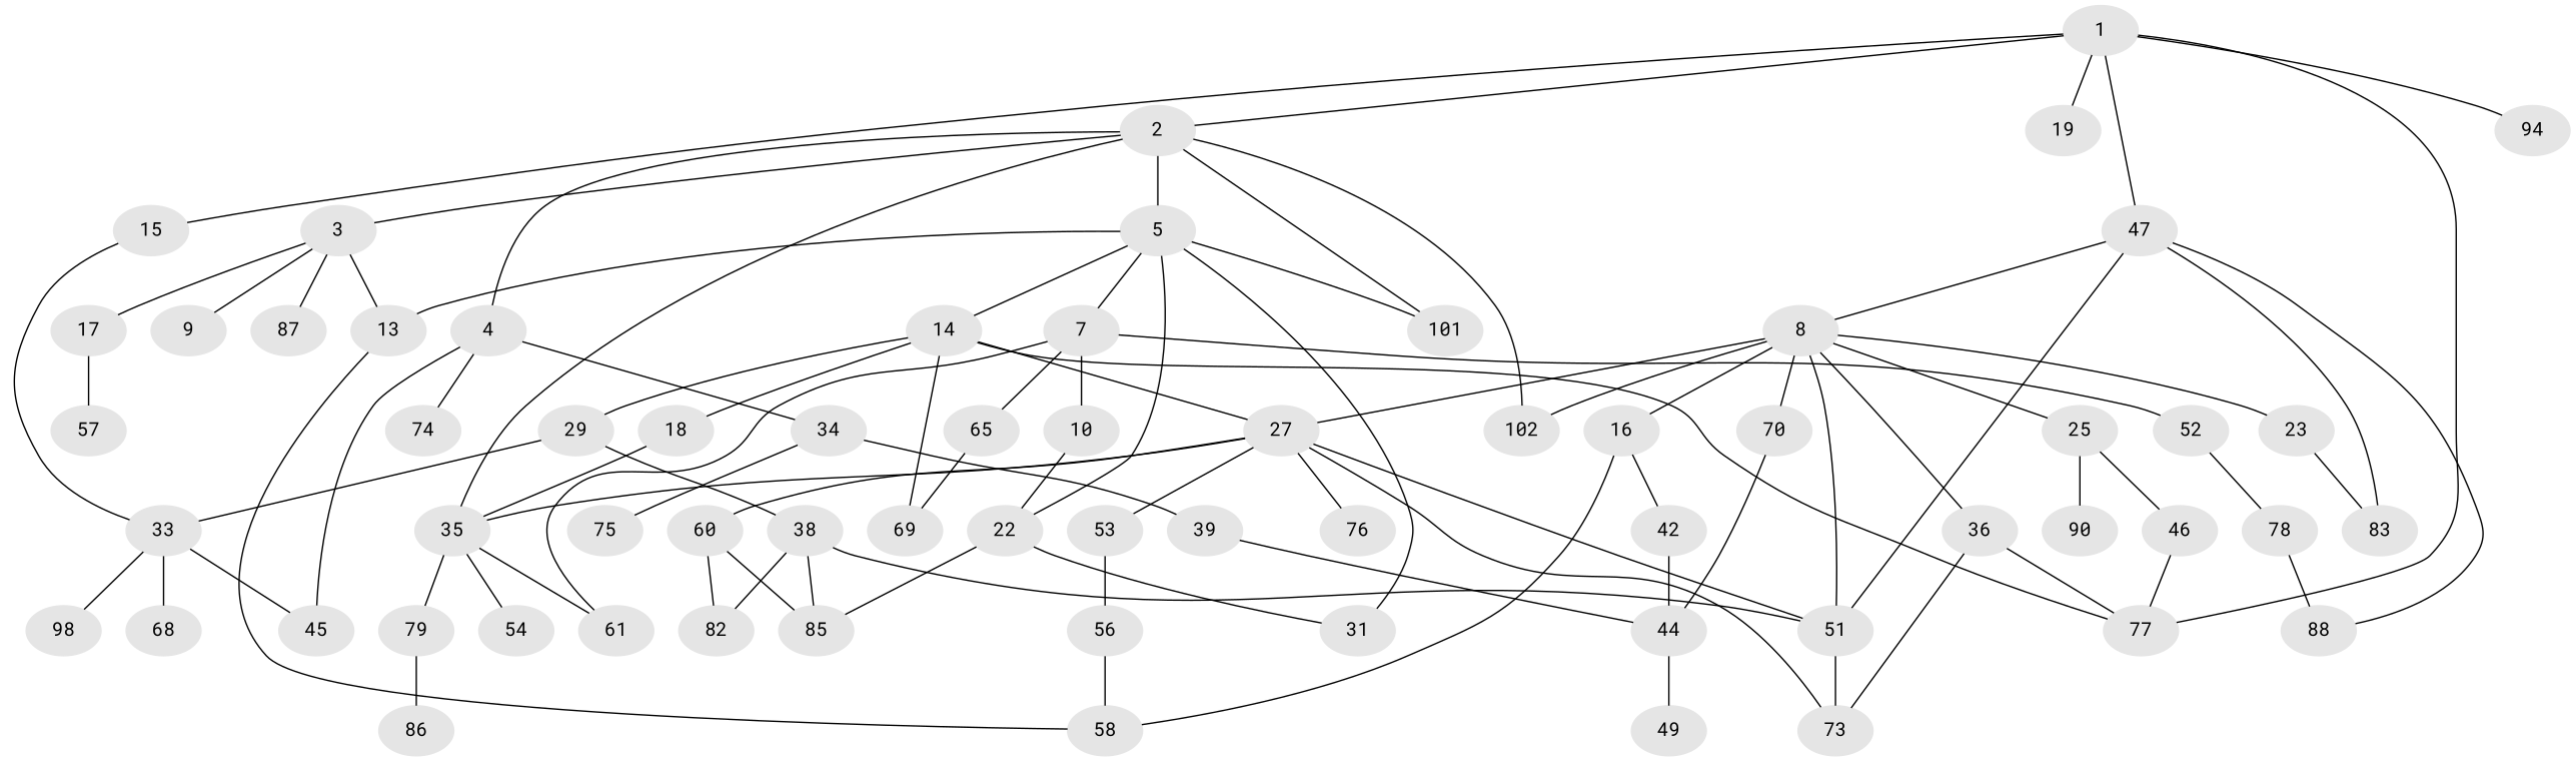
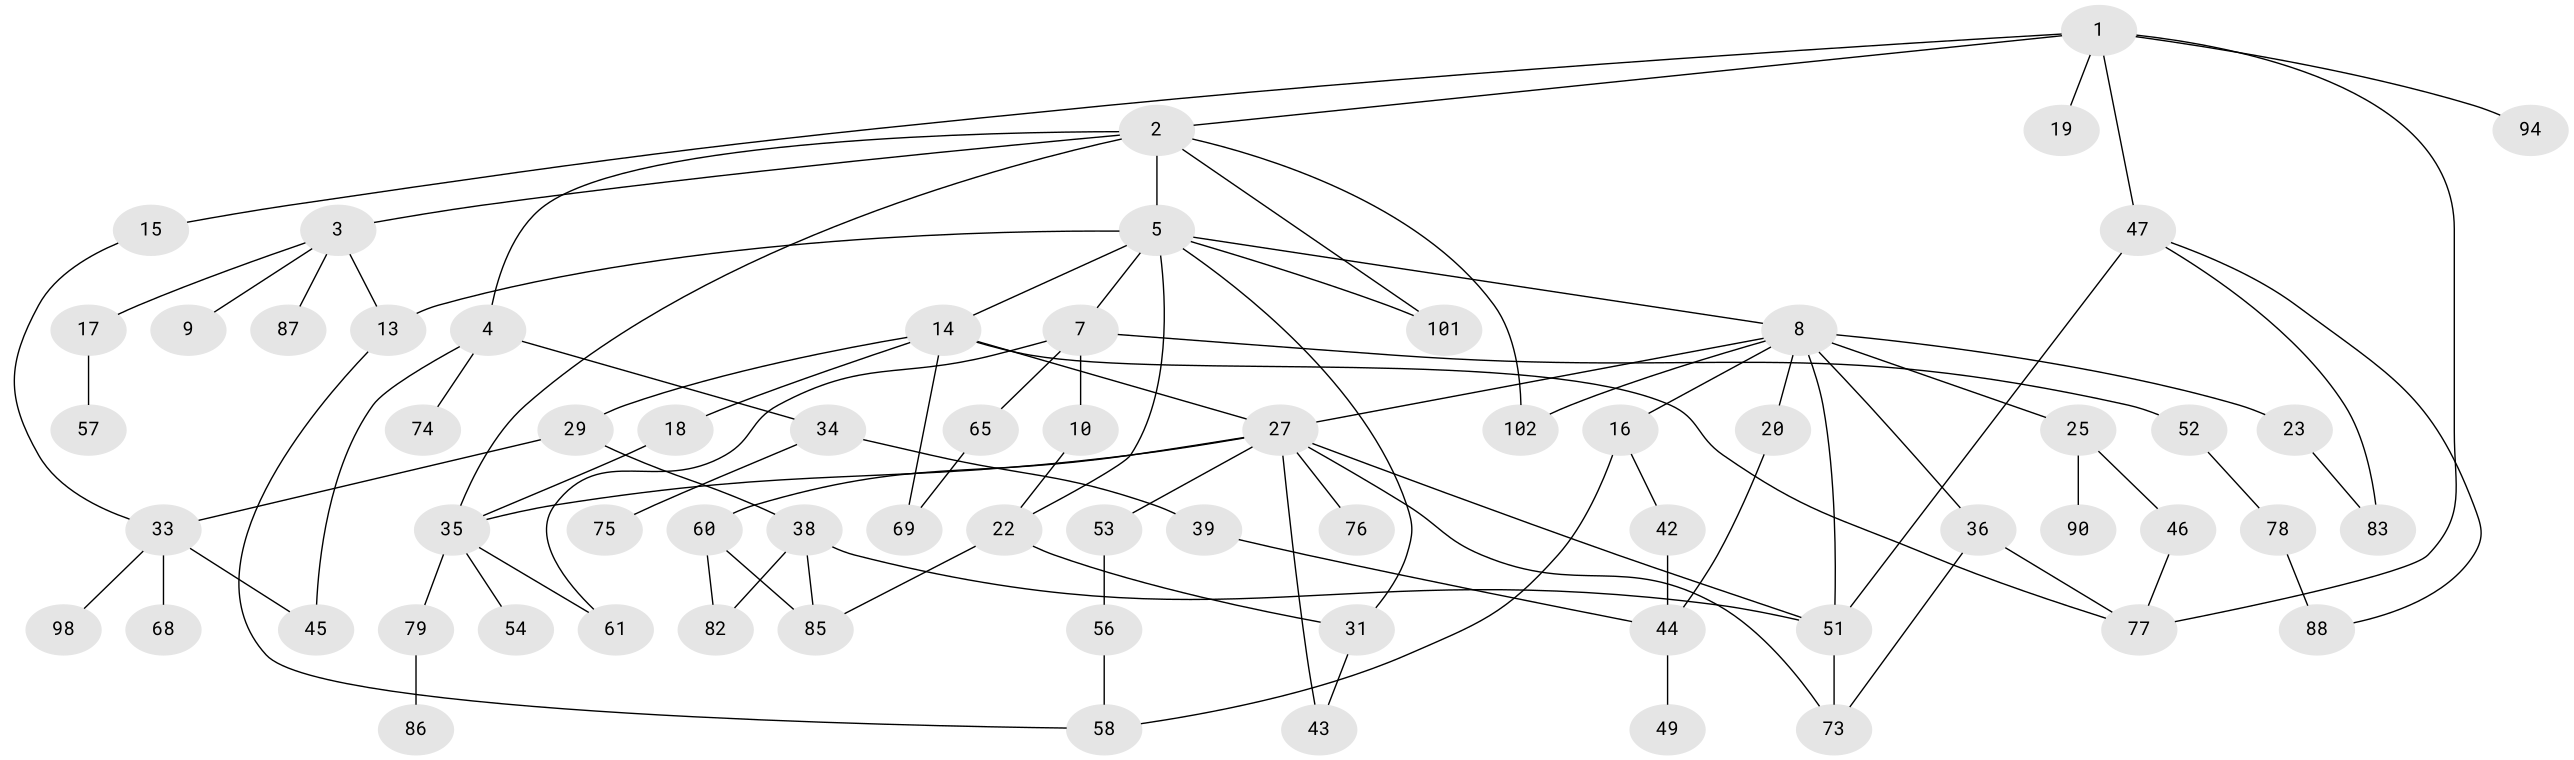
  graph {
    fontname="Roboto Mono"
    node [color=gray90 fontname="Roboto Mono" style=filled]
    edge [fontname="Roboto Mono"]
    2 [super="+30"]
    3 [super="+50"]
    4 [super="+80"]
    5 [super="+6"]
    35 [super="+48"]
    101
    102
    1
    15 [super="+99"]
    19 [super="+37"]
    47
    77 [super="+96"]
    94
    33 [super="+41"]
    51 [super="+70"]
    83
    88
    9 [super="+64"]
    13 [super="+21"]
    17 [super="+24"]
    87
    34
    45
    74
    7 [super="+12"]
    8 [super="+11"]
    14 [super="+26"]
    22 [super="+40"]
    31 [super="+63"]
    61
    54
    79
    58 [super="+71"]
    57
    39
    75
    10 [super="+67"]
    52 [super="+62"]
    65
    16 [super="+28"]
-   20 [label=70]
+   20
    23
    25 [super="+81"]
    27 [super="+32"]
    36 [super="+97"]
    18
    29 [super="+66"]
    69 [super="+72"]
    85 [super="+92"]
+   43 [super="+95"]
    78
    42 [super="+55"]
    44 [super="+59"]
    46
    90
    53
    60
    73 [super="+91"]
    76
    38
    68 [super="+93"]
    98
    49
    56 [super="+89"]
    82 [super="+84"]
    86
    2 -- 3
    2 -- 4
    2 -- 5
    2 -- 35
    2 -- 101
    2 -- 102
    3 -- 9
    3 -- 13 [weight=2]
    3 -- 17
    3 -- 87
    4 -- 34
    4 -- 45
    4 -- 74
    5 -- 101
    5 -- 13
    5 -- 7
-   47 -- 8
+   5 -- 8
    5 -- 14
    5 -- 22
    5 -- 31
    35 -- 61
    35 -- 54
    35 -- 79
    1 -- 2
    1 -- 15
    1 -- 19
    1 -- 47
    1 -- 77
    1 -- 94
    15 -- 33
    47 -- 51
    47 -- 83
    47 -- 88
    33 -- 45
    33 -- 68
    33 -- 98
    51 -- 73
    13 -- 58
    17 -- 57
    34 -- 39
    34 -- 75
    7 -- 61
    7 -- 10
    7 -- 52
    7 -- 65
    8 -- 102
    8 -- 51
    8 -- 16
    8 -- 20
    8 -- 23
    8 -- 25
    8 -- 27
    8 -- 36
    14 -- 77
    14 -- 27
    14 -- 18
    14 -- 29
    14 -- 69
    22 -- 31
    22 -- 85
+   31 -- 43
    79 -- 86
    39 -- 44
    10 -- 22
    52 -- 78
    65 -- 69
    16 -- 58
    16 -- 42
    20 -- 44
    23 -- 83
    25 -- 46
    25 -- 90
    27 -- 35
    27 -- 51
+   27 -- 43
    27 -- 53
    27 -- 60
    27 -- 73
    27 -- 76
    36 -- 77
    36 -- 73
    18 -- 35
    29 -- 33
    29 -- 38
    78 -- 88
    42 -- 44
    44 -- 49
    46 -- 77
    53 -- 56
    60 -- 85
    60 -- 82
    38 -- 51
    38 -- 85
    38 -- 82
    56 -- 58
  }
